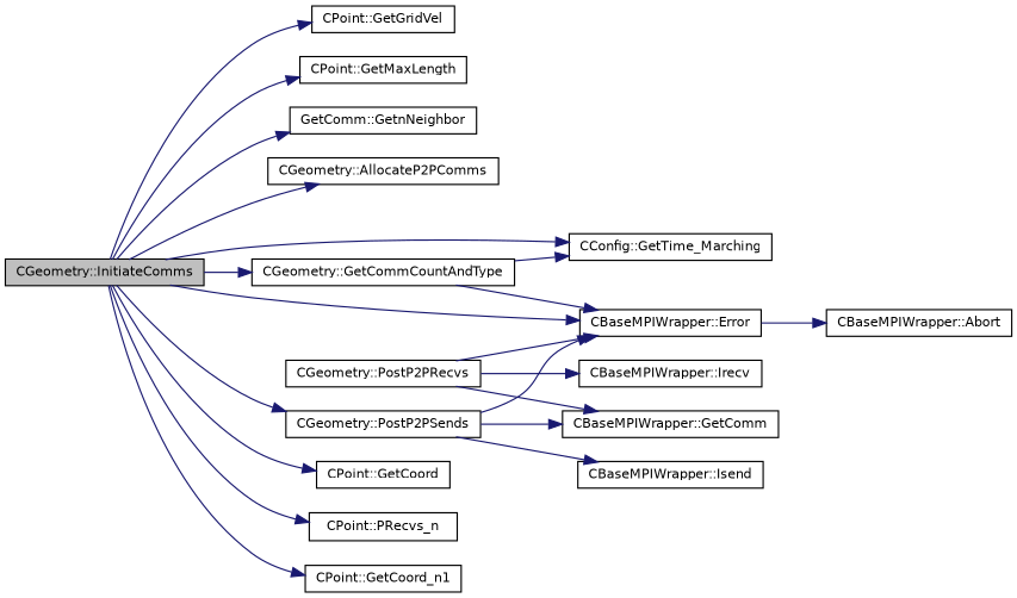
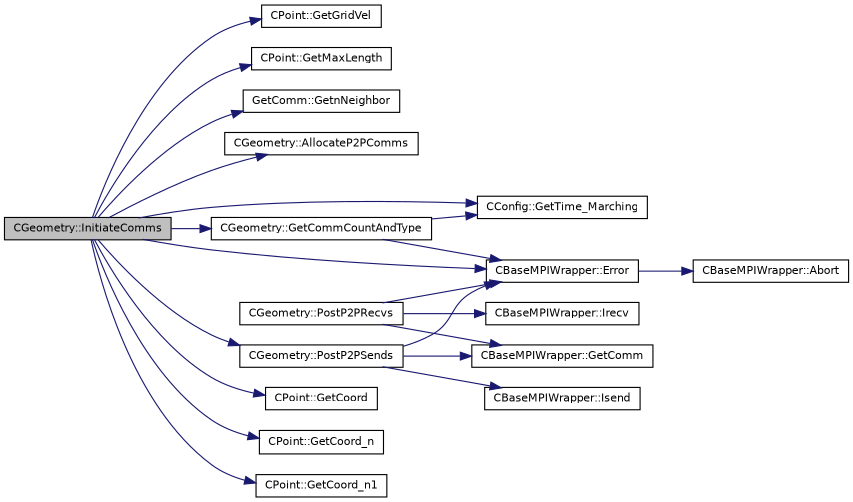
  digraph {
    rankdir=LR
    node [color=black fillcolor=white fontname=Helvetica fontsize=10 shape=record style=filled]
    edge [color=midnightblue fontname=Helvetica fontsize=10 labelfontname=Helvetica labelfontsize=10 style=solid]
    n1 [fillcolor=grey75 fontcolor=black height=0.2 label="CGeometry::InitiateComms" width=0.4]
    n2 [height=0.2 label="CGeometry::AllocateP2PComms" width=0.4]
    n3 [height=0.2 label="CBaseMPIWrapper::Error" width=0.4]
    n4 [height=0.2 label="CGeometry::GetCommCountAndType" width=0.4]
    n5 [height=0.2 label="CConfig::GetTime_Marching" width=0.4]
    n6 [height=0.2 label="CPoint::GetCoord" width=0.4]
-   n7 [height=0.2 label="CPoint::PRecvs_n" width=0.4]
+   n7 [height=0.2 label="CPoint::GetCoord_n" width=0.4]
    n8 [height=0.2 label="CPoint::GetCoord_n1" width=0.4]
    n9 [height=0.2 label="CPoint::GetGridVel" width=0.4]
    n10 [height=0.2 label="CPoint::GetMaxLength" width=0.4]
    n11 [height=0.2 label="GetComm::GetnNeighbor" width=0.4]
    n12 [height=0.2 label="CGeometry::PostP2PSends" width=0.4]
    n13 [height=0.2 label="CBaseMPIWrapper::Abort" width=0.4]
    n14 [height=0.2 label="CGeometry::PostP2PRecvs" width=0.4]
    n15 [height=0.2 label="CBaseMPIWrapper::GetComm" width=0.4]
    n16 [height=0.2 label="CBaseMPIWrapper::Irecv" width=0.4]
    n17 [height=0.2 label="CBaseMPIWrapper::Isend" width=0.4]
    n1 -> n2
    n1 -> n3
    n1 -> n4
    n1 -> n5
    n1 -> n6
    n1 -> n7
    n1 -> n8
    n1 -> n9
    n1 -> n10
    n1 -> n11
    n1 -> n12
    n3 -> n13
    n4 -> n3
    n4 -> n5
    n12 -> n3
    n12 -> n15
    n12 -> n17
    n14 -> n3
    n14 -> n15
    n14 -> n16
  }
